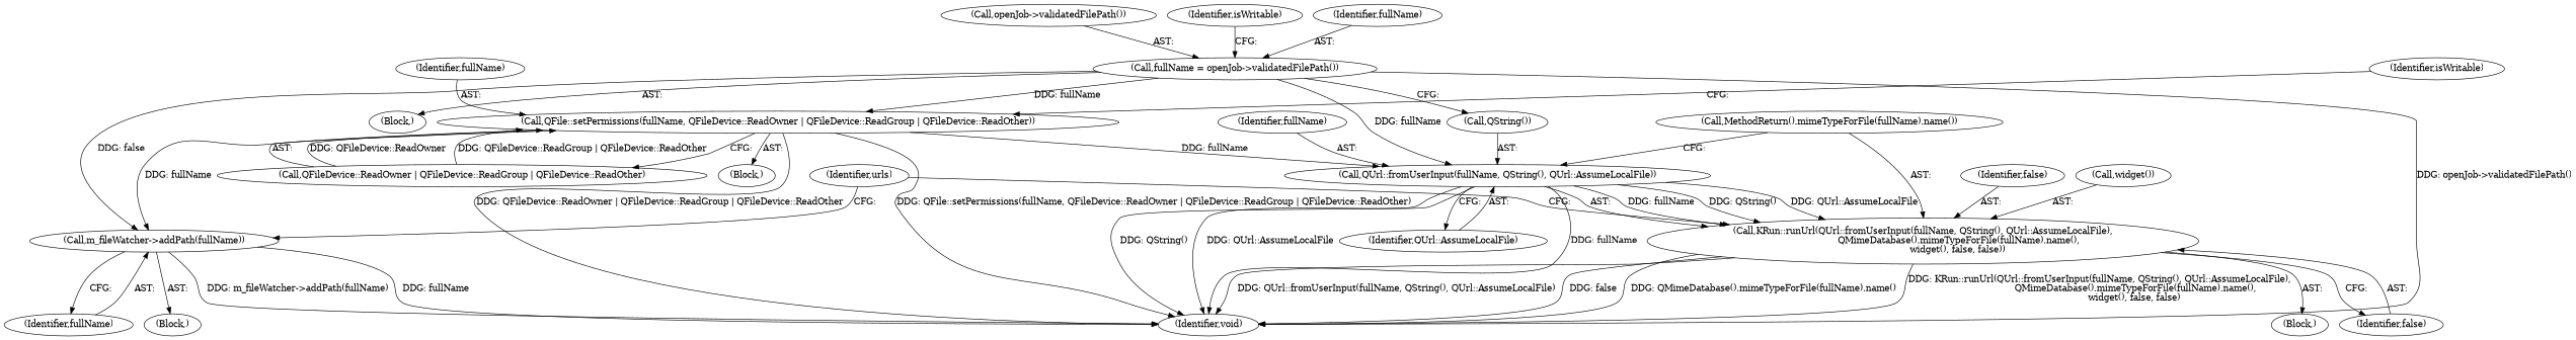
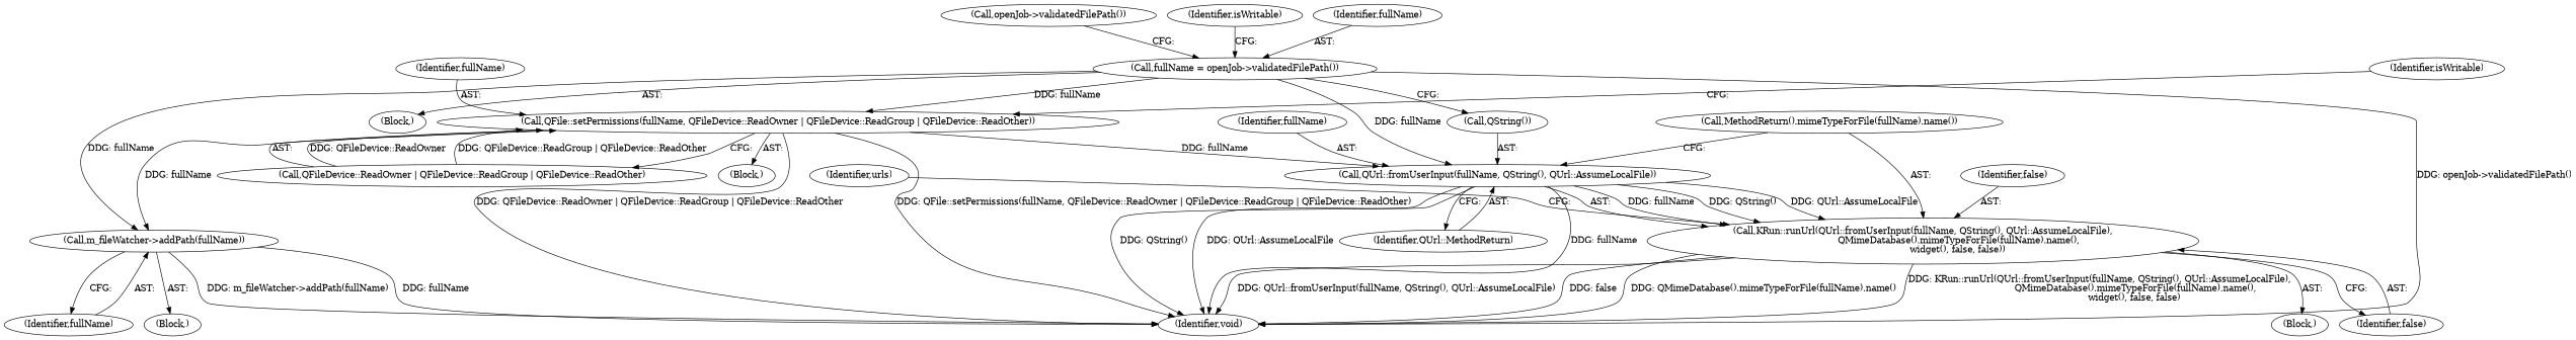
  digraph {
    n1 [label="(Call,fullName = openJob->validatedFilePath())"]
    n2 [label="(Call,QFile::setPermissions(fullName, QFileDevice::ReadOwner | QFileDevice::ReadGroup | QFileDevice::ReadOther))"]
    n3 [label="(Call,m_fileWatcher->addPath(fullName))"]
    n4 [label="(Call,QUrl::fromUserInput(fullName, QString(), QUrl::AssumeLocalFile))"]
    n5 [label="(Block,)"]
    n6 [label="(Identifier,void)"]
    n7 [label="(Call,QString())"]
    n8 [label="(Call,QFileDevice::ReadOwner | QFileDevice::ReadGroup | QFileDevice::ReadOther)"]
    n9 [label="(Block,)"]
    n10 [label="(Identifier,fullName)"]
    n11 [label="(Block,)"]
    n12 [label="(Call,KRun::runUrl(QUrl::fromUserInput(fullName, QString(), QUrl::AssumeLocalFile),\n                          QMimeDatabase().mimeTypeForFile(fullName).name(),\n                         widget(), false, false))"]
-   n13 [label="(Identifier,QUrl::AssumeLocalFile)"]
+   n13 [label="(Identifier,QUrl::MethodReturn)"]
    n14 [label="(Call,openJob->validatedFilePath())"]
    n15 [label="(Block,)"]
    n16 [label="(Identifier,false)"]
    n17 [label="(Identifier,fullName)"]
    n18 [label="(Identifier,isWritable)"]
    n19 [label="(Identifier,urls)"]
-   n20 [label="(Call,widget())"]
    n21 [label="(Identifier,false)"]
    n22 [label="(Identifier,fullName)"]
    n23 [label="(Call,MethodReturn().mimeTypeForFile(fullName).name())"]
    n24 [label="(Identifier,isWritable)"]
    n25 [label="(Identifier,fullName)"]
    n1 -> n2 [label="DDG: fullName"]
-   n1 -> n3 [label="DDG: false"]
+   n1 -> n3 [label="DDG: fullName"]
    n1 -> n4 [label="DDG: fullName"]
    n1 -> n5 [label="AST: "]
    n1 -> n6 [label="DDG: openJob->validatedFilePath()"]
    n1 -> n7 [label="CFG: "]
    n2 -> n3 [label="DDG: fullName"]
    n2 -> n4 [label="DDG: fullName"]
    n2 -> n6 [label="DDG: QFile::setPermissions(fullName, QFileDevice::ReadOwner | QFileDevice::ReadGroup | QFileDevice::ReadOther)"]
    n2 -> n6 [label="DDG: QFileDevice::ReadOwner | QFileDevice::ReadGroup | QFileDevice::ReadOther"]
    n2 -> n8 [label="CFG: "]
    n2 -> n9 [label="AST: "]
    n3 -> n6 [label="DDG: m_fileWatcher->addPath(fullName)"]
    n3 -> n6 [label="DDG: fullName"]
    n3 -> n10 [label="CFG: "]
    n3 -> n11 [label="AST: "]
    n4 -> n6 [label="DDG: QString()"]
    n4 -> n6 [label="DDG: QUrl::AssumeLocalFile"]
    n4 -> n6 [label="DDG: fullName"]
    n4 -> n12 [label="AST: "]
    n4 -> n12 [label="DDG: fullName"]
    n4 -> n12 [label="DDG: QString()"]
    n4 -> n12 [label="DDG: QUrl::AssumeLocalFile"]
    n4 -> n13 [label="CFG: "]
    n7 -> n4 [label="AST: "]
    n8 -> n2 [label="AST: "]
    n8 -> n2 [label="DDG: QFileDevice::ReadOwner"]
    n8 -> n2 [label="DDG: QFileDevice::ReadGroup | QFileDevice::ReadOther"]
    n10 -> n3 [label="AST: "]
    n12 -> n6 [label="DDG: QUrl::fromUserInput(fullName, QString(), QUrl::AssumeLocalFile)"]
    n12 -> n6 [label="DDG: false"]
    n12 -> n6 [label="DDG: QMimeDatabase().mimeTypeForFile(fullName).name()"]
    n12 -> n6 [label="DDG: KRun::runUrl(QUrl::fromUserInput(fullName, QString(), QUrl::AssumeLocalFile),\n                          QMimeDatabase().mimeTypeForFile(fullName).name(),\n                         widget(), false, false)"]
    n12 -> n15 [label="AST: "]
    n12 -> n16 [label="CFG: "]
    n13 -> n4 [label="AST: "]
-   n14 -> n1 [label="AST: "]
+   n14 -> n1 [label="CFG: "]
    n16 -> n12 [label="AST: "]
    n17 -> n2 [label="AST: "]
    n18 -> n1 [label="CFG: "]
-   n19 -> n3 [label="CFG: "]
    n19 -> n12 [label="CFG: "]
-   n20 -> n12 [label="AST: "]
    n21 -> n12 [label="AST: "]
    n22 -> n1 [label="AST: "]
    n23 -> n4 [label="CFG: "]
    n23 -> n12 [label="AST: "]
    n24 -> n2 [label="CFG: "]
    n25 -> n4 [label="AST: "]
  }
